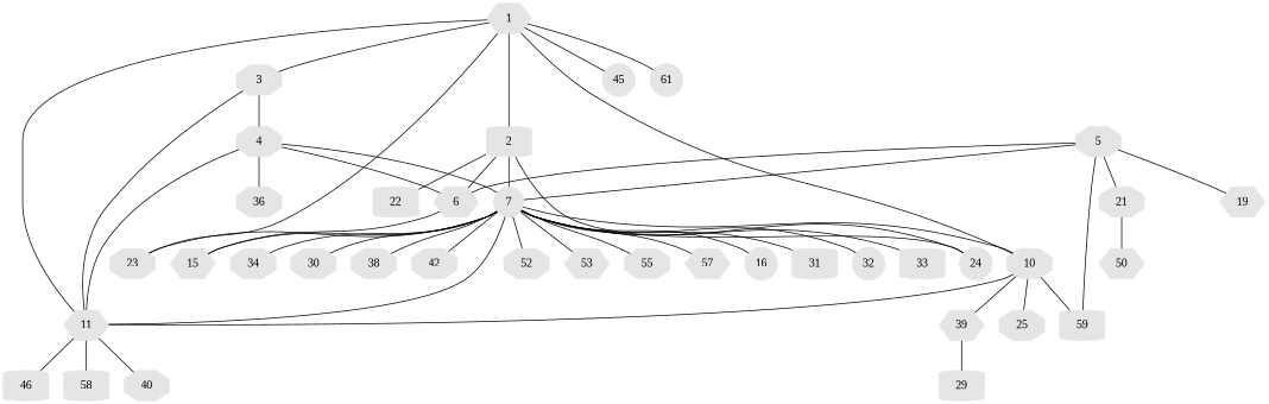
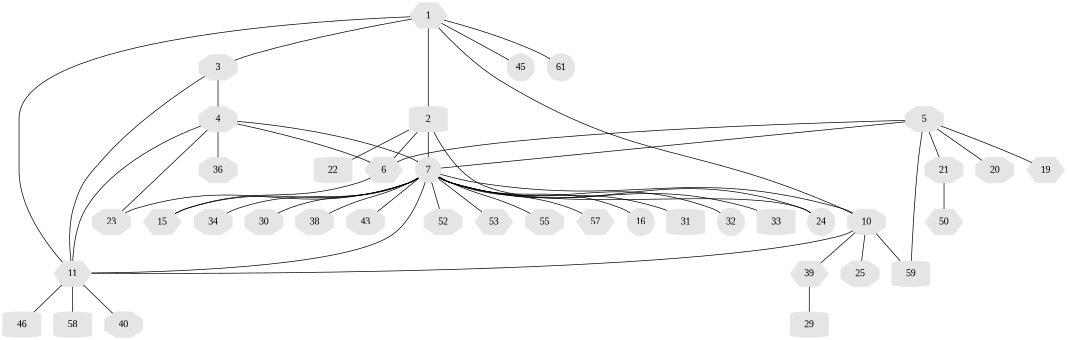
  graph {
    fontname="Liberation Serif"
    node [color=gray90 fontname="Liberation Serif" shape=octagon style=filled]
    edge [fontname="Liberation Serif"]
    1 [shape=hexagon super="+12"]
    2 [shape=cylinder super="+18+66+17"]
    3 [super="+27+44"]
    10 [super="+37"]
    11 [shape=hexagon]
    23 [super="+49"]
    45 [shape=circle]
    61 [shape=circle]
    7 [shape=circle super="+9+8"]
    22 [shape=cylinder super="+26"]
    24 [shape=circle super="+56+48+62"]
    6 [shape=hexagon]
    4 [super="+41+30"]
    59 [shape=cylinder super="+65"]
    25
    39 [shape=hexagon]
    40
    46 [shape=cylinder super="+47"]
    58 [shape=cylinder]
    15 [shape=hexagon]
    16 [shape=circle]
    31 [shape=cylinder]
    32 [shape=circle]
    33 [shape=cylinder]
    34
    n26 [label=30]
    38
-   43 [super="+67+54" label=42]
+   43 [super="+67+54"]
    52
    53 [shape=hexagon]
    55
    57 [shape=hexagon]
    36
    5
    19 [shape=hexagon]
+   20
    21
    50 [shape=hexagon]
    29 [shape=cylinder]
    1 -- 2 [weight=2]
    1 -- 3
    1 -- 10
    1 -- 11
-   1 -- 23
+   4 -- 23
    1 -- 45
    1 -- 61
    2 -- 7 [weight=2]
    2 -- 22
    2 -- 24
    2 -- 6
    3 -- 11
    3 -- 4
    10 -- 11
    10 -- 59
    10 -- 25
    10 -- 39
    11 -- 40
    11 -- 46
    11 -- 58
    7 -- 10
    7 -- 11
    7 -- 23
    7 -- 24
    7 -- 15 [weight=2]
    7 -- 16
    7 -- 31
    7 -- 32
    7 -- 33
    7 -- 34
    7 -- n26
    7 -- 38
    7 -- 43
    7 -- 52
    7 -- 53
    7 -- 55
    7 -- 57
    6 -- 15
    4 -- 11
    4 -- 7
    4 -- 6
    4 -- 36
    39 -- 29
    5 -- 7
    5 -- 6
    5 -- 59
    5 -- 19
+   5 -- 20
    5 -- 21
    21 -- 50
  }
